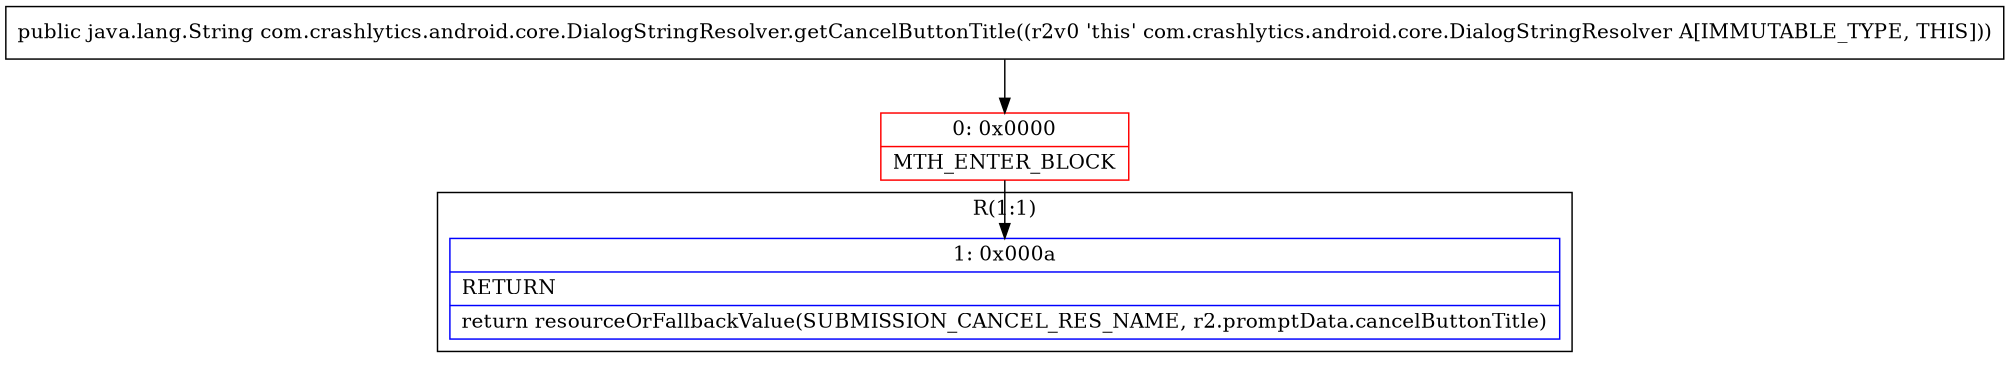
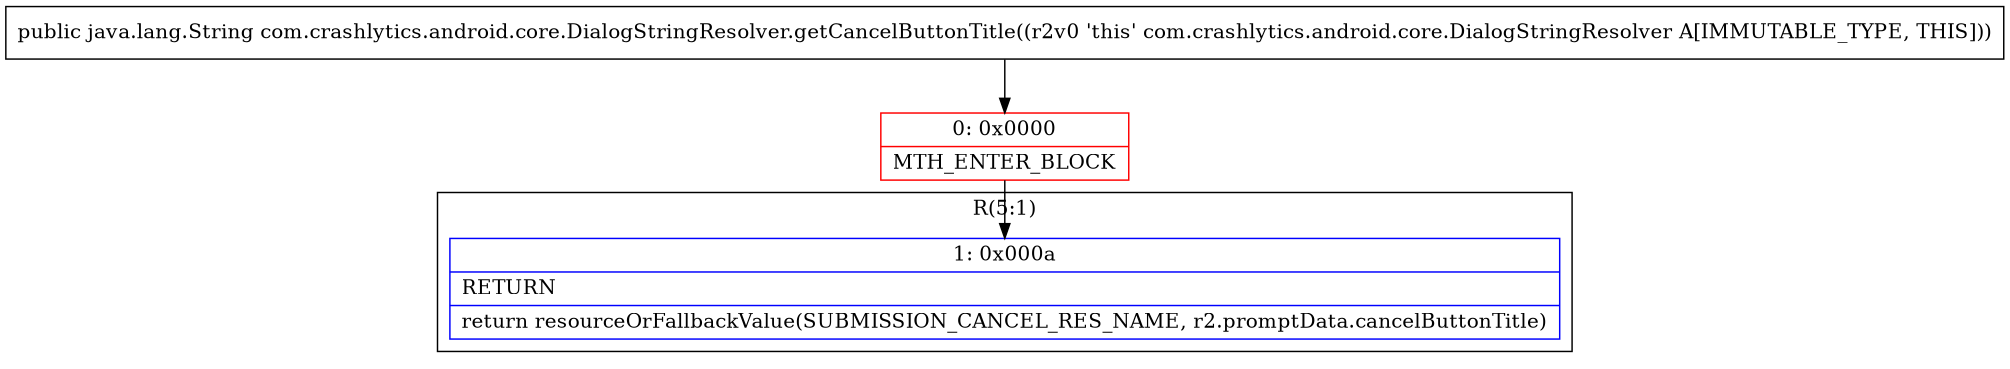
  digraph {
    node [shape=record]
    n1 [color=blue label="{1\:\ 0x000a|RETURN\l|return resourceOrFallbackValue(SUBMISSION_CANCEL_RES_NAME, r2.promptData.cancelButtonTitle)\l}"]
    n2 [color=red label="{0\:\ 0x0000|MTH_ENTER_BLOCK\l}"]
    n3 [label="{public java.lang.String com.crashlytics.android.core.DialogStringResolver.getCancelButtonTitle((r2v0 'this' com.crashlytics.android.core.DialogStringResolver A[IMMUTABLE_TYPE, THIS])) }"]
    subgraph cluster_1 {
-     label="R(1:1)"
+     label="R(5:1)"
      n1
    }
    n2 -> n1
    n3 -> n2
  }
